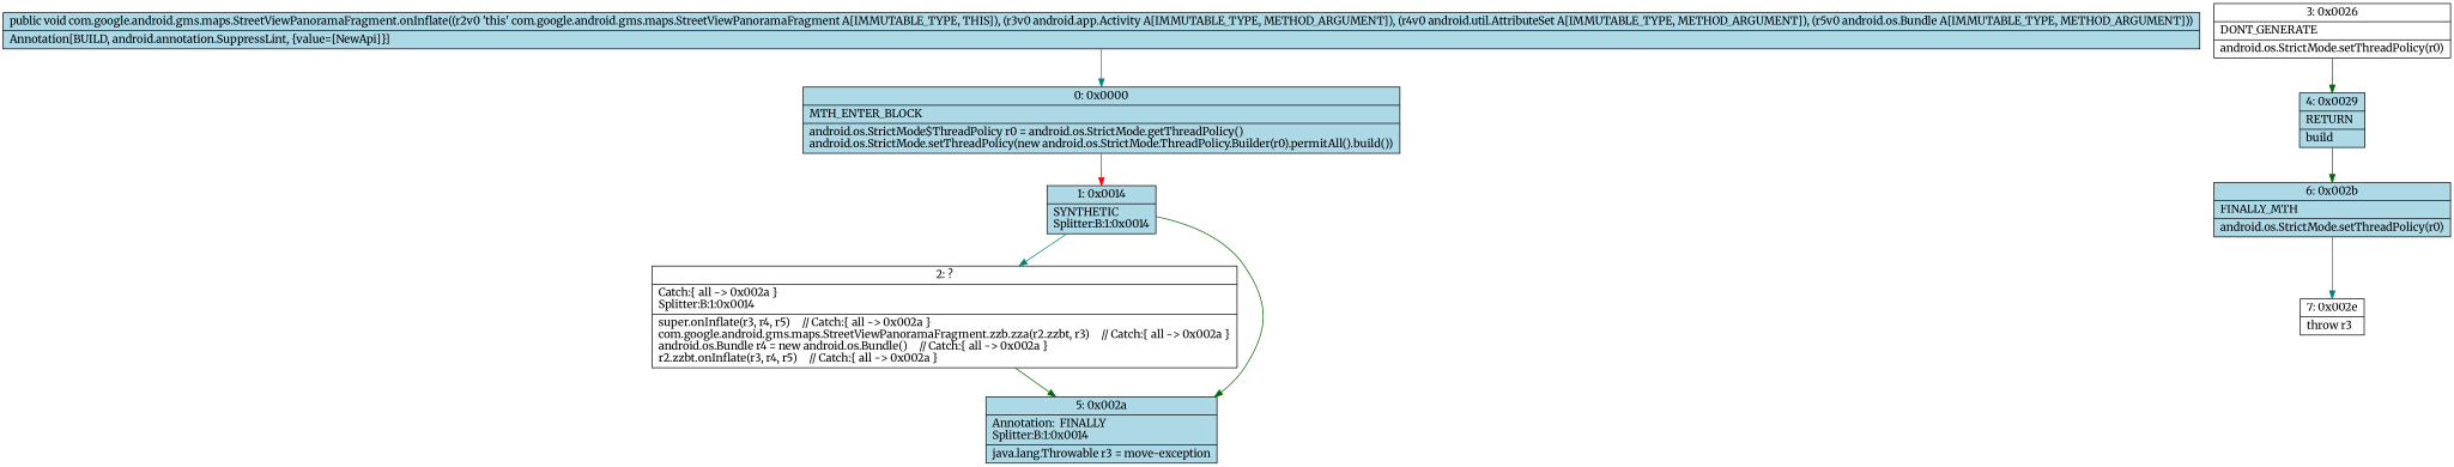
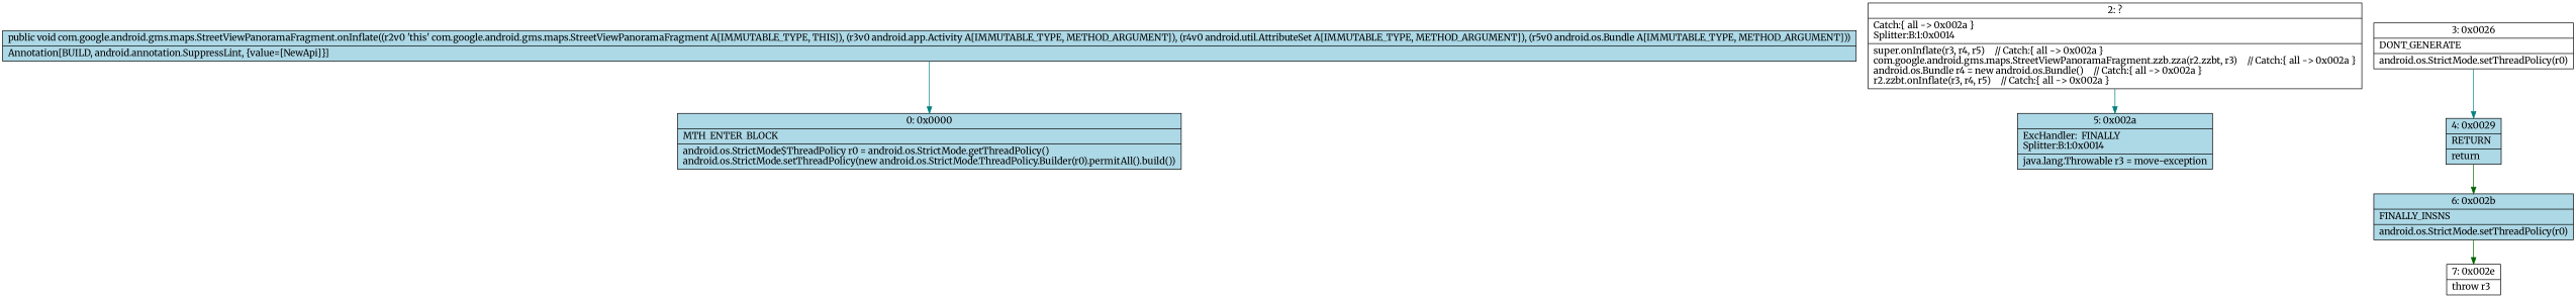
  digraph {
    fontname=Merriweather
    node [fillcolor=lightblue fontname=Merriweather shape=record style=filled]
    edge [color=darkgreen fontname=Merriweather]
    n1 [label="{0\:\ 0x0000|MTH_ENTER_BLOCK\l|android.os.StrictMode$ThreadPolicy r0 = android.os.StrictMode.getThreadPolicy()\landroid.os.StrictMode.setThreadPolicy(new android.os.StrictMode.ThreadPolicy.Builder(r0).permitAll().build())\l}"]
-   n2 [label="{1\:\ 0x0014|SYNTHETIC\lSplitter:B:1:0x0014\l}"]
    n3 [fillcolor=white label="{2\:\ ?|Catch:\{ all \-\> 0x002a \}\lSplitter:B:1:0x0014\l|super.onInflate(r3, r4, r5)     \/\/ Catch:\{ all \-\> 0x002a \}\lcom.google.android.gms.maps.StreetViewPanoramaFragment.zzb.zza(r2.zzbt, r3)     \/\/ Catch:\{ all \-\> 0x002a \}\landroid.os.Bundle r4 = new android.os.Bundle()     \/\/ Catch:\{ all \-\> 0x002a \}\lr2.zzbt.onInflate(r3, r4, r5)     \/\/ Catch:\{ all \-\> 0x002a \}\l}"]
-   n4 [label="{5\:\ 0x002a|Annotation:  FINALLY\lSplitter:B:1:0x0014\l|java.lang.Throwable r3 = move\-exception\l}"]
+   n4 [label="{5\:\ 0x002a|ExcHandler:  FINALLY\lSplitter:B:1:0x0014\l|java.lang.Throwable r3 = move\-exception\l}"]
    n5 [fillcolor=white label="{3\:\ 0x0026|DONT_GENERATE\l|android.os.StrictMode.setThreadPolicy(r0)\l}"]
-   n6 [label="{4\:\ 0x0029|RETURN\l|build\l}"]
-   n7 [label="{6\:\ 0x002b|FINALLY_MTH\l|android.os.StrictMode.setThreadPolicy(r0)\l}"]
+   n6 [label="{4\:\ 0x0029|RETURN\l|return\l}"]
+   n7 [label="{6\:\ 0x002b|FINALLY_INSNS\l|android.os.StrictMode.setThreadPolicy(r0)\l}"]
    n8 [fillcolor=white label="{7\:\ 0x002e|throw r3\l}"]
    n9 [label="{public void com.google.android.gms.maps.StreetViewPanoramaFragment.onInflate((r2v0 'this' com.google.android.gms.maps.StreetViewPanoramaFragment A[IMMUTABLE_TYPE, THIS]), (r3v0 android.app.Activity A[IMMUTABLE_TYPE, METHOD_ARGUMENT]), (r4v0 android.util.AttributeSet A[IMMUTABLE_TYPE, METHOD_ARGUMENT]), (r5v0 android.os.Bundle A[IMMUTABLE_TYPE, METHOD_ARGUMENT]))  | Annotation[BUILD, android.annotation.SuppressLint, \{value=[NewApi]\}]\l}"]
-   n1 -> n2 [color=red]
-   n2 -> n3 [color=teal]
-   n2 -> n4
-   n3 -> n4
-   n5 -> n6
+   n3 -> n4 [color=teal]
+   n5 -> n6 [color=teal]
    n6 -> n7
-   n7 -> n8 [color=teal]
+   n7 -> n8
    n9 -> n1 [color=teal]
  }
